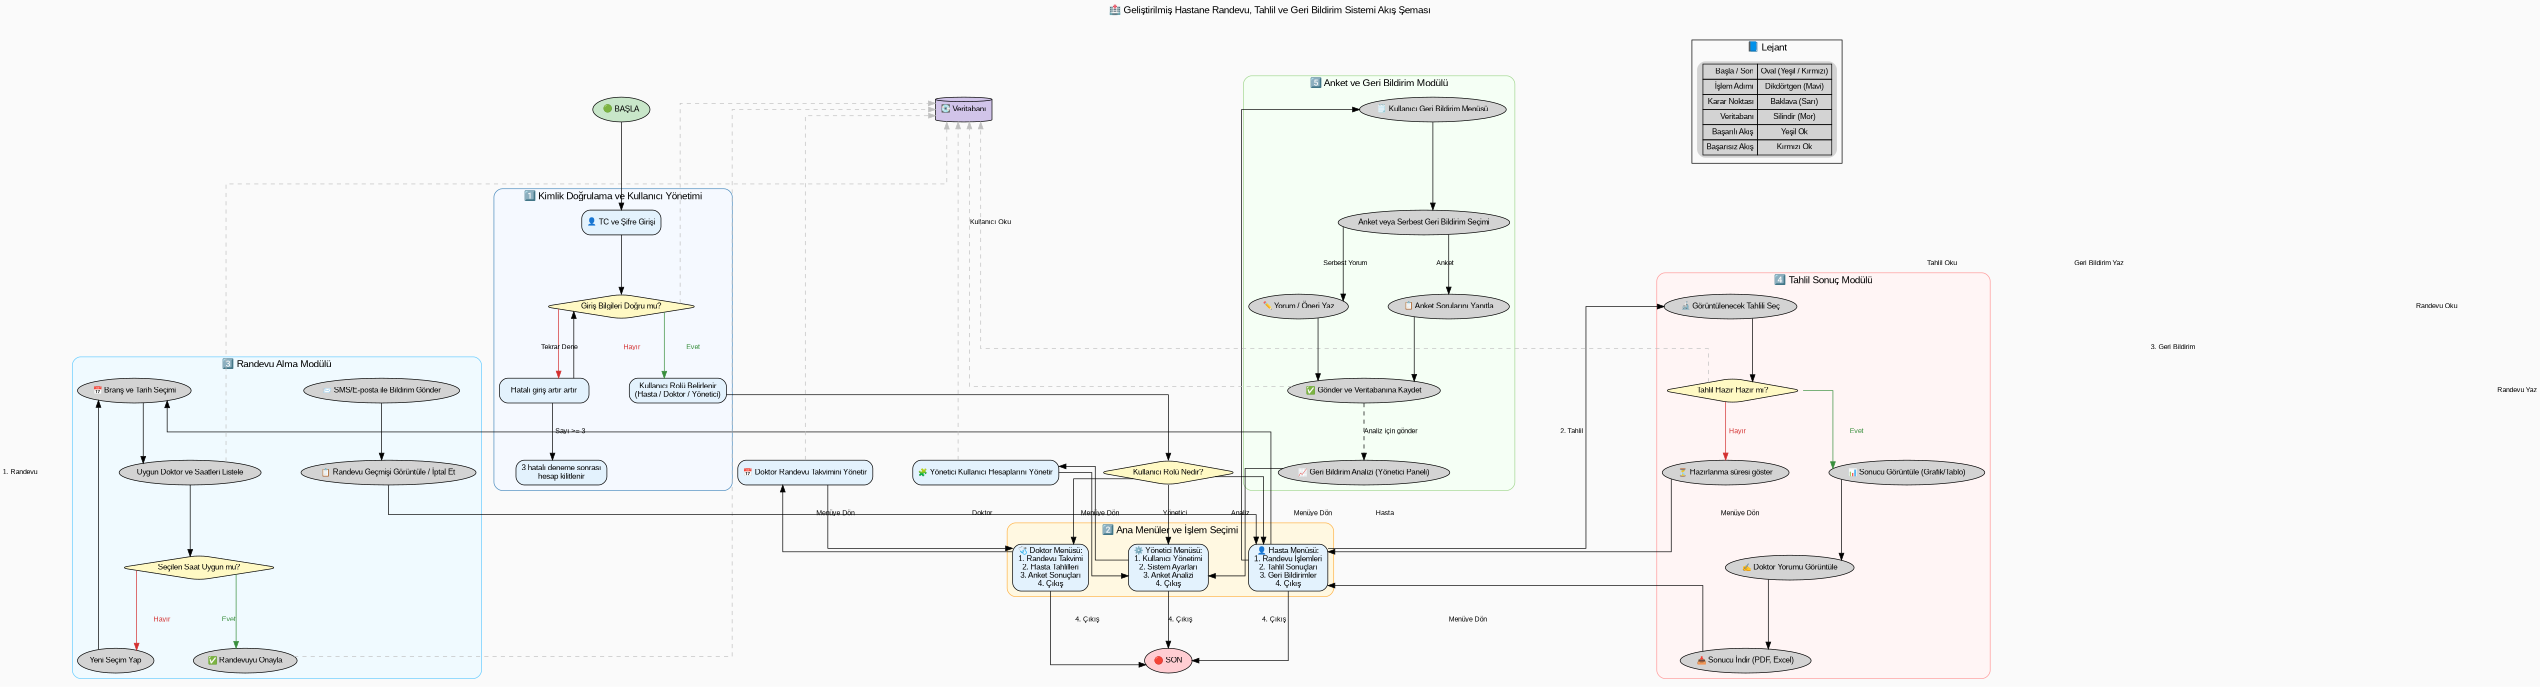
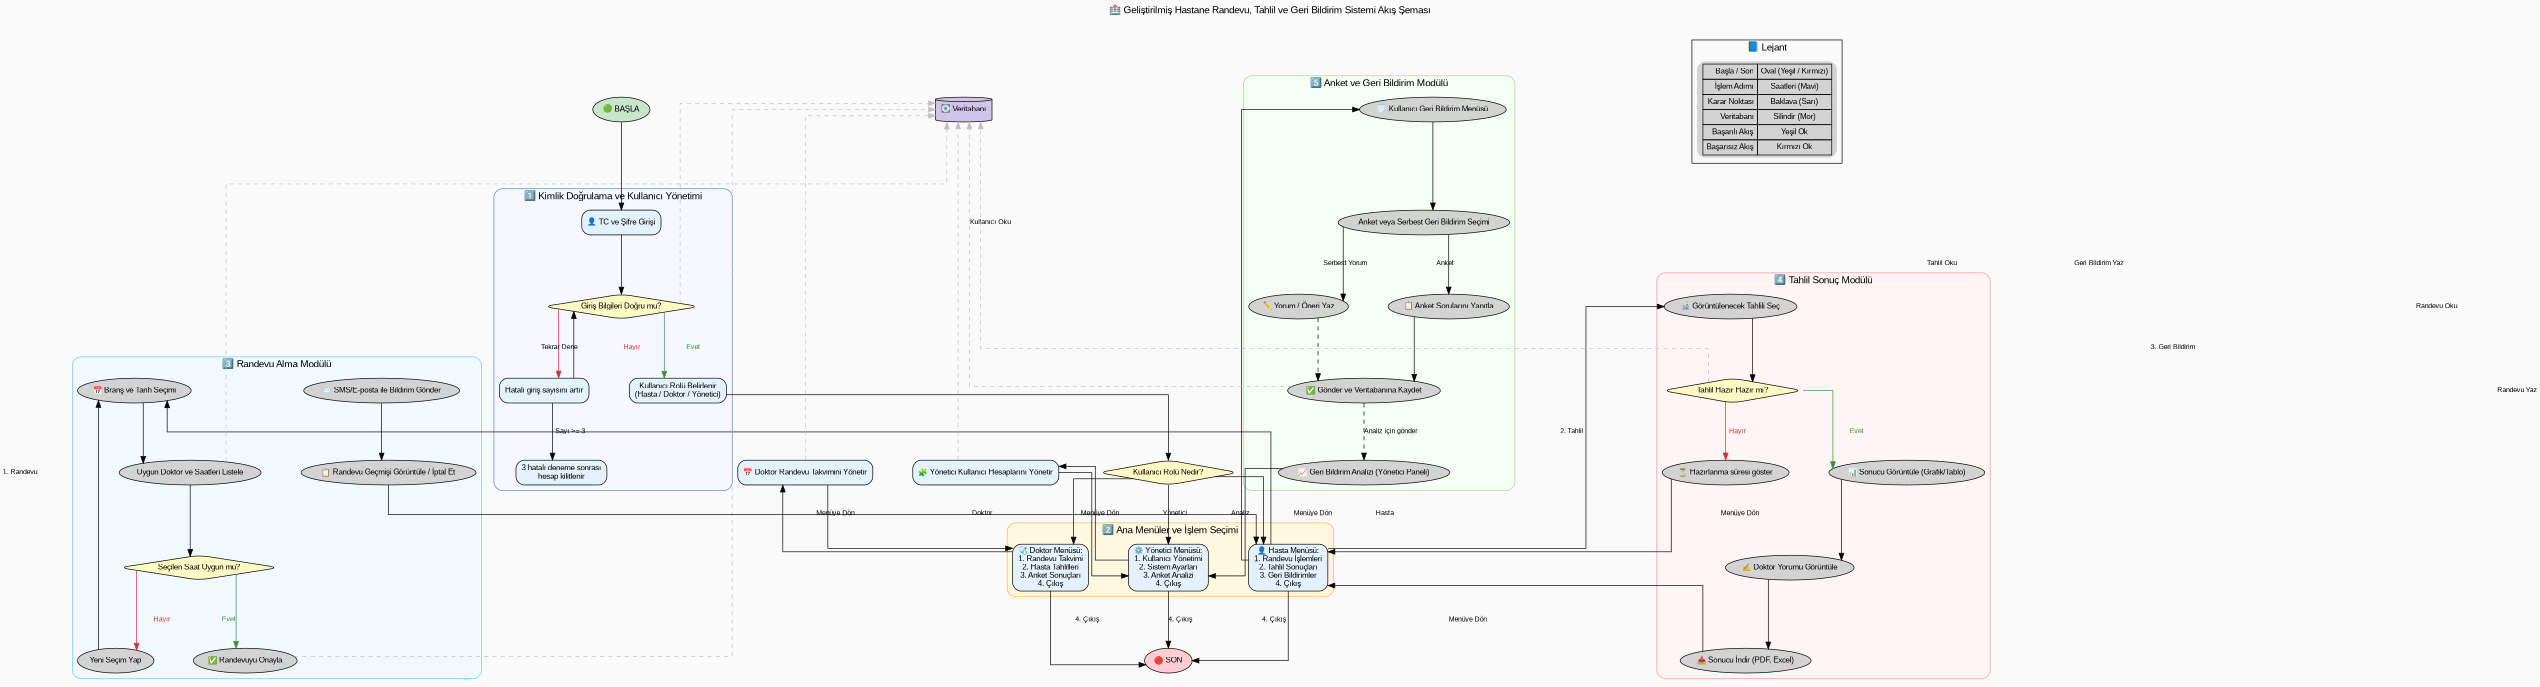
  digraph {
    bgcolor="#fafafa"
    fontname=Arial
    fontsize=14
    label="🏥 Geliştirilmiş Hastane Randevu, Tahlil ve Geri Bildirim Sistemi Akış Şeması"
    labelloc=t
    nodesep=0.8
    rankdir=TB
    ranksep=1.0
    splines=ortho
    node [fontname=Arial fontsize=11 style="rounded,filled"]
    edge [fontname=Arial fontsize=10]
    n1 [fillcolor="#e3f2fd" label="👤 TC ve Şifre Girişi" shape=rectangle]
    n2 [fillcolor="#fff9c4" label="Giriş Bilgileri Doğru mu?" shape=diamond]
-   n3 [fillcolor="#e3f2fd" label="Hatalı giriş artır artır" shape=rectangle]
+   n3 [fillcolor="#e3f2fd" label="Hatalı giriş sayısını artır" shape=rectangle]
    n4 [fillcolor="#e3f2fd" label="Kullanıcı Rolü Belirlenir\n(Hasta / Doktor / Yönetici)" shape=rectangle]
    n5 [fillcolor="#e3f2fd" label="3 hatalı deneme sonrası\nhesap kilitlenir" shape=rectangle]
    n6 [fillcolor="#e3f2fd" label="👤 Hasta Menüsü:\n1. Randevu İşlemleri\n2. Tahlil Sonuçları\n3. Geri Bildirimler\n4. Çıkış" shape=rectangle]
    n7 [fillcolor="#e3f2fd" label="🩺 Doktor Menüsü:\n1. Randevu Takvimi\n2. Hasta Tahlilleri\n3. Anket Sonuçları\n4. Çıkış" shape=rectangle]
    n8 [fillcolor="#e3f2fd" label="⚙️ Yönetici Menüsü:\n1. Kullanıcı Yönetimi\n2. Sistem Ayarları\n3. Anket Analizi\n4. Çıkış" shape=rectangle]
    n9 [label="📅 Branş ve Tarih Seçimi"]
    n10 [label="Uygun Doktor ve Saatleri Listele"]
    n11 [fillcolor="#fff9c4" label="Seçilen Saat Uygun mu?" shape=diamond]
    n12 [label="Yeni Seçim Yap"]
    n13 [label="✅ Randevuyu Onayla"]
    n14 [label="📨 SMS/E-posta ile Bildirim Gönder"]
    n15 [label="📋 Randevu Geçmişi Görüntüle / İptal Et"]
    n16 [label="🔬 Görüntülenecek Tahlili Seç"]
    n17 [fillcolor="#fff9c4" label="Tahlil Hazır Hazır mı?" shape=diamond]
    n18 [label="⏳ Hazırlanma süresi göster"]
    n19 [label="📊 Sonucu Görüntüle (Grafik/Tablo)"]
    n20 [label="✍️ Doktor Yorumu Görüntüle"]
    n21 [label="📥 Sonucu İndir (PDF, Excel)"]
    n22 [label="🗒️ Kullanıcı Geri Bildirim Menüsü"]
    n23 [label="Anket veya Serbest Geri Bildirim Seçimi"]
    n24 [label="📋 Anket Sorularını Yanıtla"]
    n25 [label="✏️ Yorum / Öneri Yaz"]
    n26 [label="✅ Gönder ve Veritabanına Kaydet"]
    n27 [label="📈 Geri Bildirim Analizi (Yönetici Paneli)"]
-   n28 [label=<<table border="0" cellborder="1" cellspacing="0" cellpadding="4">               <tr><td align="right">Başla / Son</td><td>Oval (Yeşil / Kırmızı)</td></tr>               <tr><td align="right">İşlem Adımı</td><td>Dikdörtgen (Mavi)</td></tr>               <tr><td align="right">Karar Noktası</td><td>Baklava (Sarı)</td></tr>               <tr><td align="right">Veritabanı</td><td>Silindir (Mor)</td></tr>               <tr><td align="right">Başarılı Akış</td><td>Yeşil Ok</td></tr>               <tr><td align="right">Başarısız Akış</td><td>Kırmızı Ok</td></tr>              </table>> shape=plaintext]
+   n28 [label=<<table border="0" cellborder="1" cellspacing="0" cellpadding="4">               <tr><td align="right">Başla / Son</td><td>Oval (Yeşil / Kırmızı)</td></tr>               <tr><td align="right">İşlem Adımı</td><td>Saatleri (Mavi)</td></tr>               <tr><td align="right">Karar Noktası</td><td>Baklava (Sarı)</td></tr>               <tr><td align="right">Veritabanı</td><td>Silindir (Mor)</td></tr>               <tr><td align="right">Başarılı Akış</td><td>Yeşil Ok</td></tr>               <tr><td align="right">Başarısız Akış</td><td>Kırmızı Ok</td></tr>              </table>> shape=plaintext]
    n29 [fillcolor="#d1c4e9" label="💽 Veritabanı" shape=cylinder]
    n30 [fillcolor="#fff9c4" label="Kullanıcı Rolü Nedir?" shape=diamond]
    n31 [fillcolor="#ffcdd2" label="🔴 SON" shape=oval]
    n32 [fillcolor="#e3f2fd" label="📅 Doktor Randevu Takvimini Yönetir" shape=rectangle]
    n33 [fillcolor="#e3f2fd" label="🧩 Yönetici Kullanıcı Hesaplarını Yönetir" shape=rectangle]
    n34 [fillcolor="#c8e6c9" label="🟢 BAŞLA" shape=oval]
    subgraph cluster_1 {
      bgcolor="#f5f9ff"
      color="#4b8bbe"
      label="1️⃣ Kimlik Doğrulama ve Kullanıcı Yönetimi"
      style=rounded
      n1
      n2
      n3
      n4
      n5
    }
    subgraph cluster_2 {
      bgcolor="#fff8e1"
      color="#ffb347"
      label="2️⃣ Ana Menüler ve İşlem Seçimi"
      style=rounded
      n6
      n7
      n8
    }
    subgraph cluster_3 {
      bgcolor="#f0faff"
      color="#66ccff"
      label="3️⃣ Randevu Alma Modülü"
      style=rounded
      n9
      n10
      n11
      n12
      n13
      n14
      n15
    }
    subgraph cluster_4 {
      bgcolor="#fff5f5"
      color="#ff9999"
      label="4️⃣ Tahlil Sonuç Modülü"
      style=rounded
      n16
      n17
      n18
      n19
      n20
      n21
    }
    subgraph cluster_5 {
      bgcolor="#f5fff5"
      color="#a4d792"
      label="5️⃣ Anket ve Geri Bildirim Modülü"
      style=rounded
      n22
      n23
      n24
      n25
      n26
      n27
    }
    subgraph cluster_6 {
      label="📘 Lejant"
      rank=sink
      n28
    }
    n1 -> n2
    n2 -> n3 [color="#d32f2f" fontcolor="#d32f2f" label=" Hayır"]
    n2 -> n4 [color="#388e3c" fontcolor="#388e3c" label=" Evet"]
    n2 -> n29 [color=gray constraint=false label=" Kullanıcı Oku" style=dashed]
    n3 -> n2 [label=" Tekrar Dene"]
    n3 -> n5 [label=" Sayı >= 3"]
    n4 -> n30
    n6 -> n9 [label="1. Randevu"]
    n6 -> n16 [label="2. Tahlil"]
    n6 -> n22 [label="3. Geri Bildirim"]
    n6 -> n31 [label="4. Çıkış"]
    n7 -> n31 [label="4. Çıkış"]
    n7 -> n32
    n8 -> n31 [label="4. Çıkış"]
    n8 -> n33
    n9 -> n10
    n10 -> n11
    n10 -> n29 [color=gray constraint=false label=" Randevu Oku" style=dashed]
    n11 -> n12 [color="#d32f2f" fontcolor="#d32f2f" label="Hayır"]
    n11 -> n13 [color="#388e3c" fontcolor="#388e3c" label=Evet]
    n12 -> n9
    n13 -> n29 [color=gray constraint=false label=" Randevu Yaz" style=dashed]
    n14 -> n15
    n15 -> n6 [label="Menüye Dön"]
    n16 -> n17
    n17 -> n18 [color="#d32f2f" fontcolor="#d32f2f" label="Hayır"]
    n17 -> n19 [color="#388e3c" fontcolor="#388e3c" label=Evet]
    n17 -> n29 [color=gray constraint=false label=" Tahlil Oku" style=dashed]
    n18 -> n6 [label="Menüye Dön"]
    n19 -> n20
    n20 -> n21
    n21 -> n6 [label="Menüye Dön"]
    n22 -> n23
    n23 -> n24 [label=Anket]
    n23 -> n25 [label="Serbest Yorum"]
    n24 -> n26
-   n25 -> n26
+   n25 -> n26 [style=dashed]
    n26 -> n27 [label="Analiz için gönder" style=dashed]
    n26 -> n29 [color=gray constraint=false label=" Geri Bildirim Yaz" style=dashed]
    n27 -> n8 [label=Analiz]
    n30 -> n6 [label=Hasta]
    n30 -> n7 [label=Doktor]
    n30 -> n8 [label="Yönetici"]
    n32 -> n7 [label="Menüye Dön"]
    n32 -> n29 [color=gray constraint=false style=dashed]
    n33 -> n8 [label="Menüye Dön"]
    n33 -> n29 [color=gray constraint=false style=dashed]
    n34 -> n1
  }
